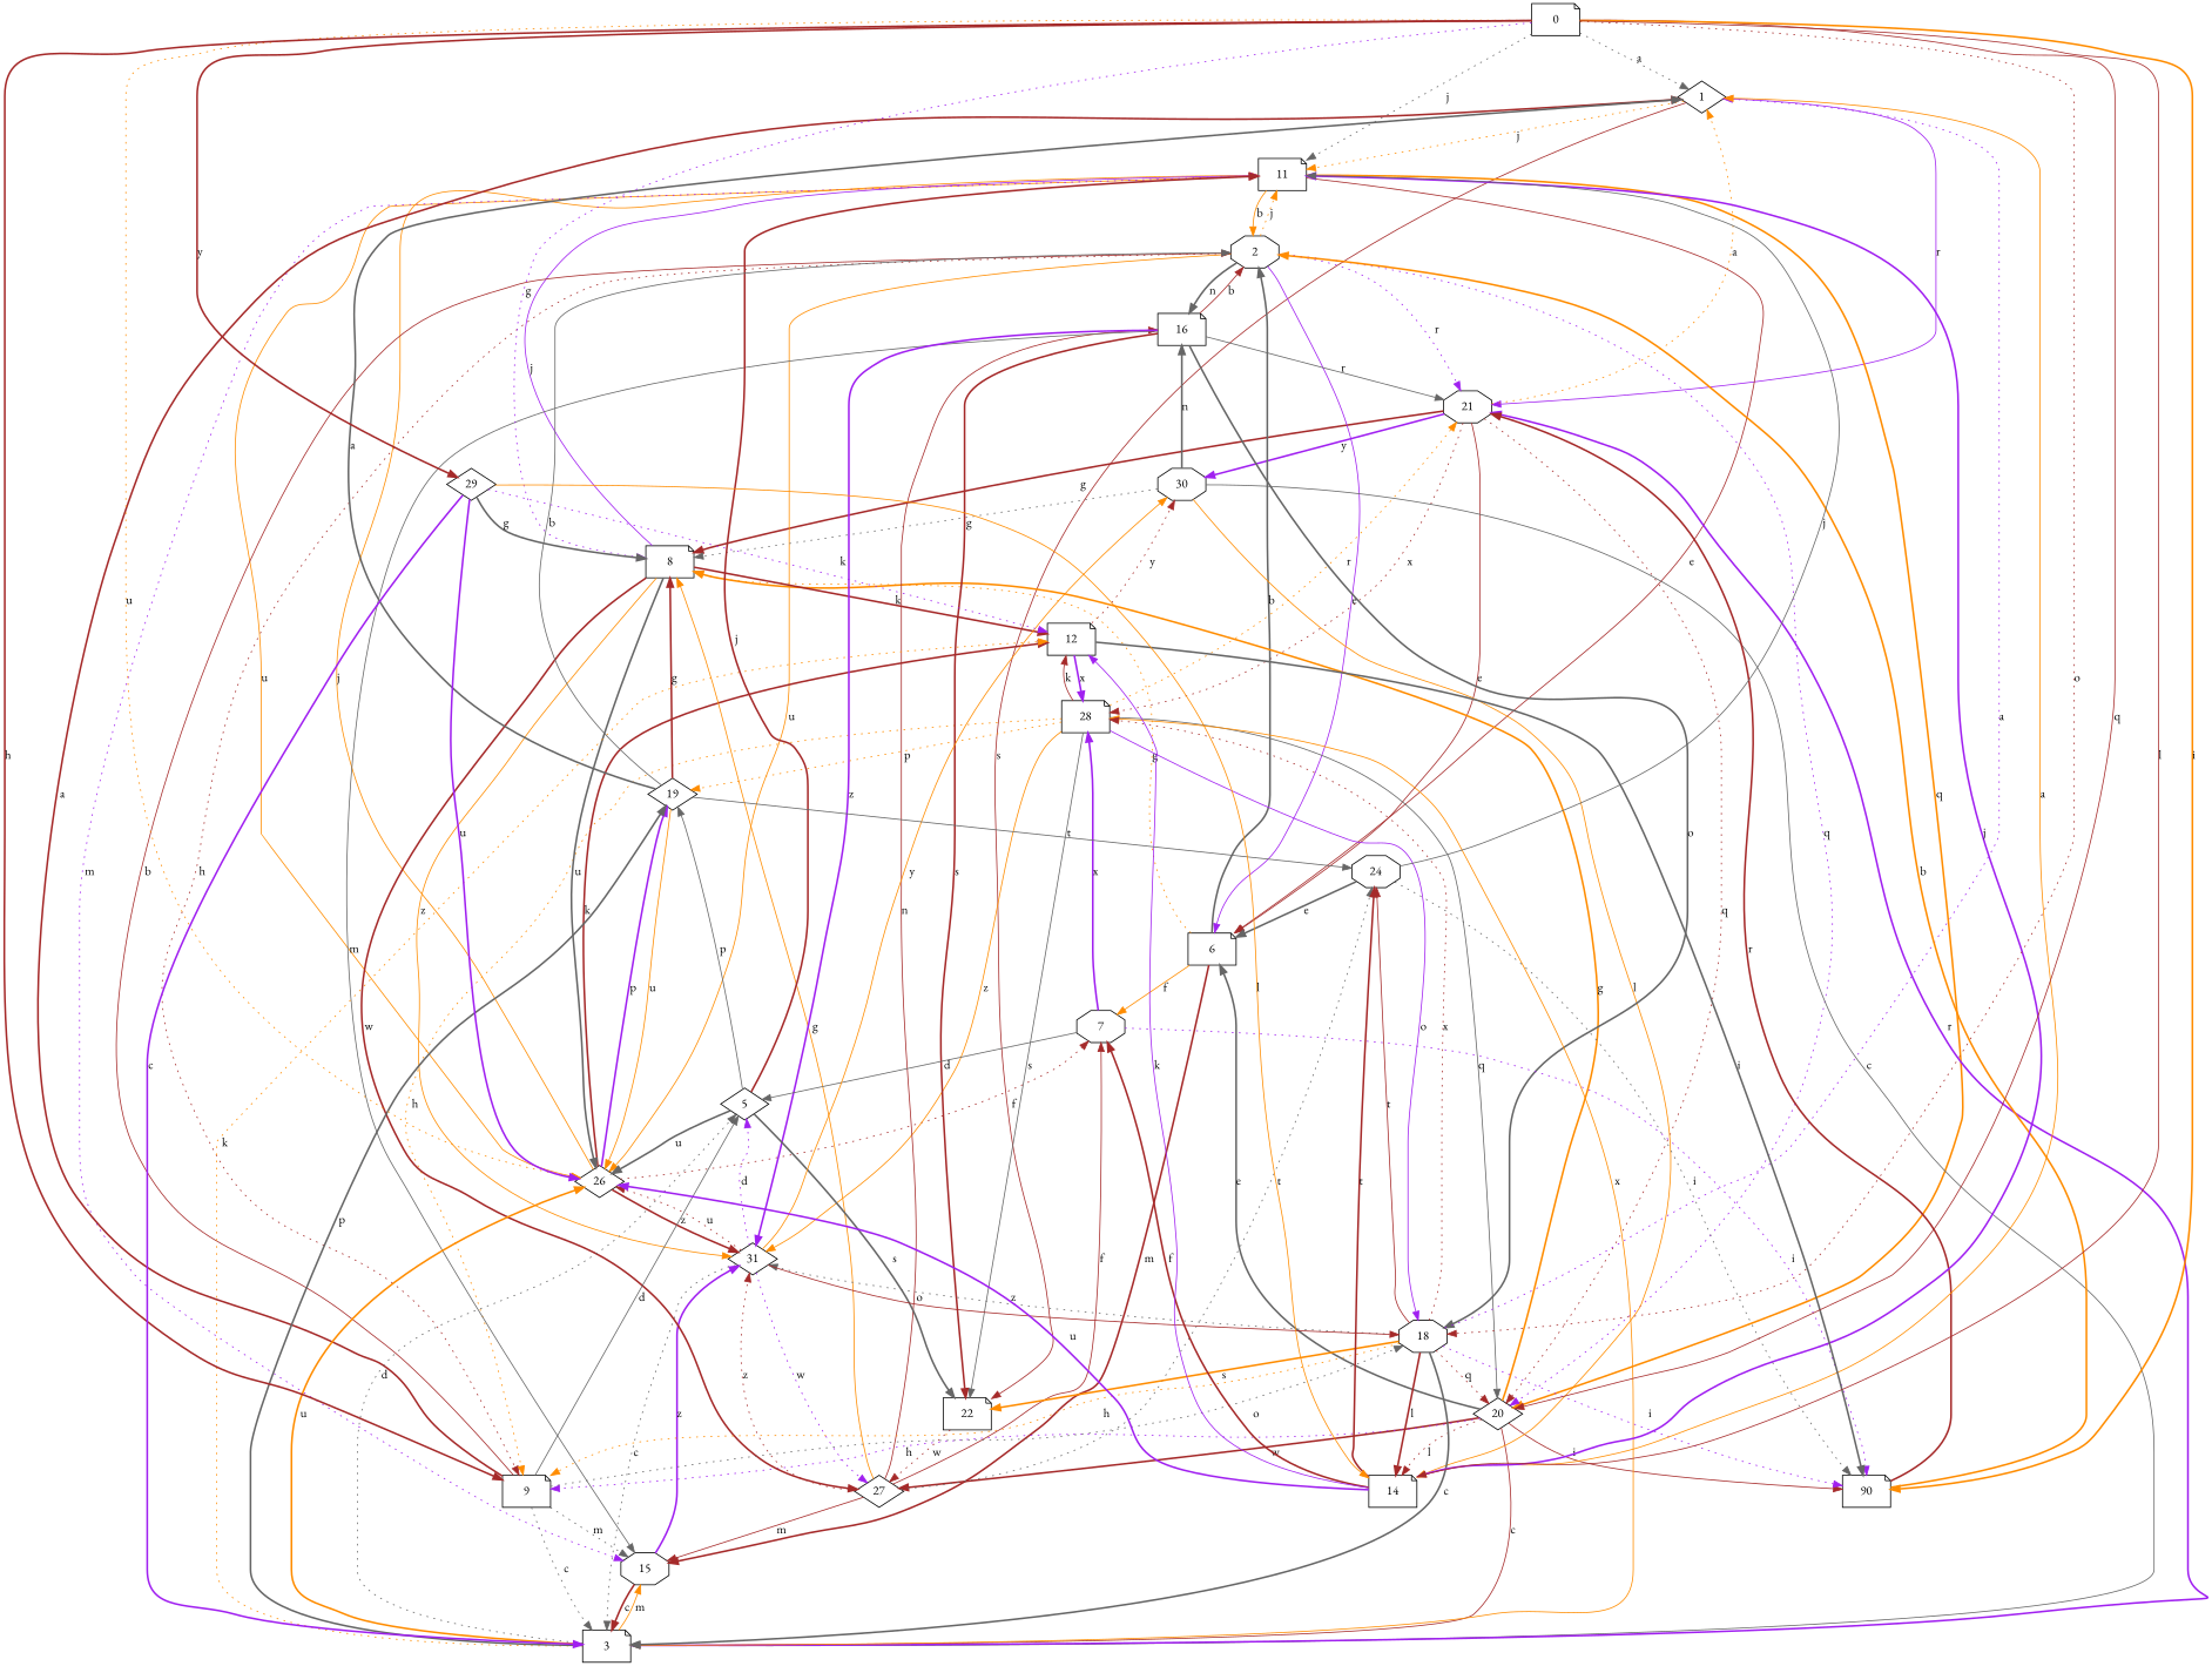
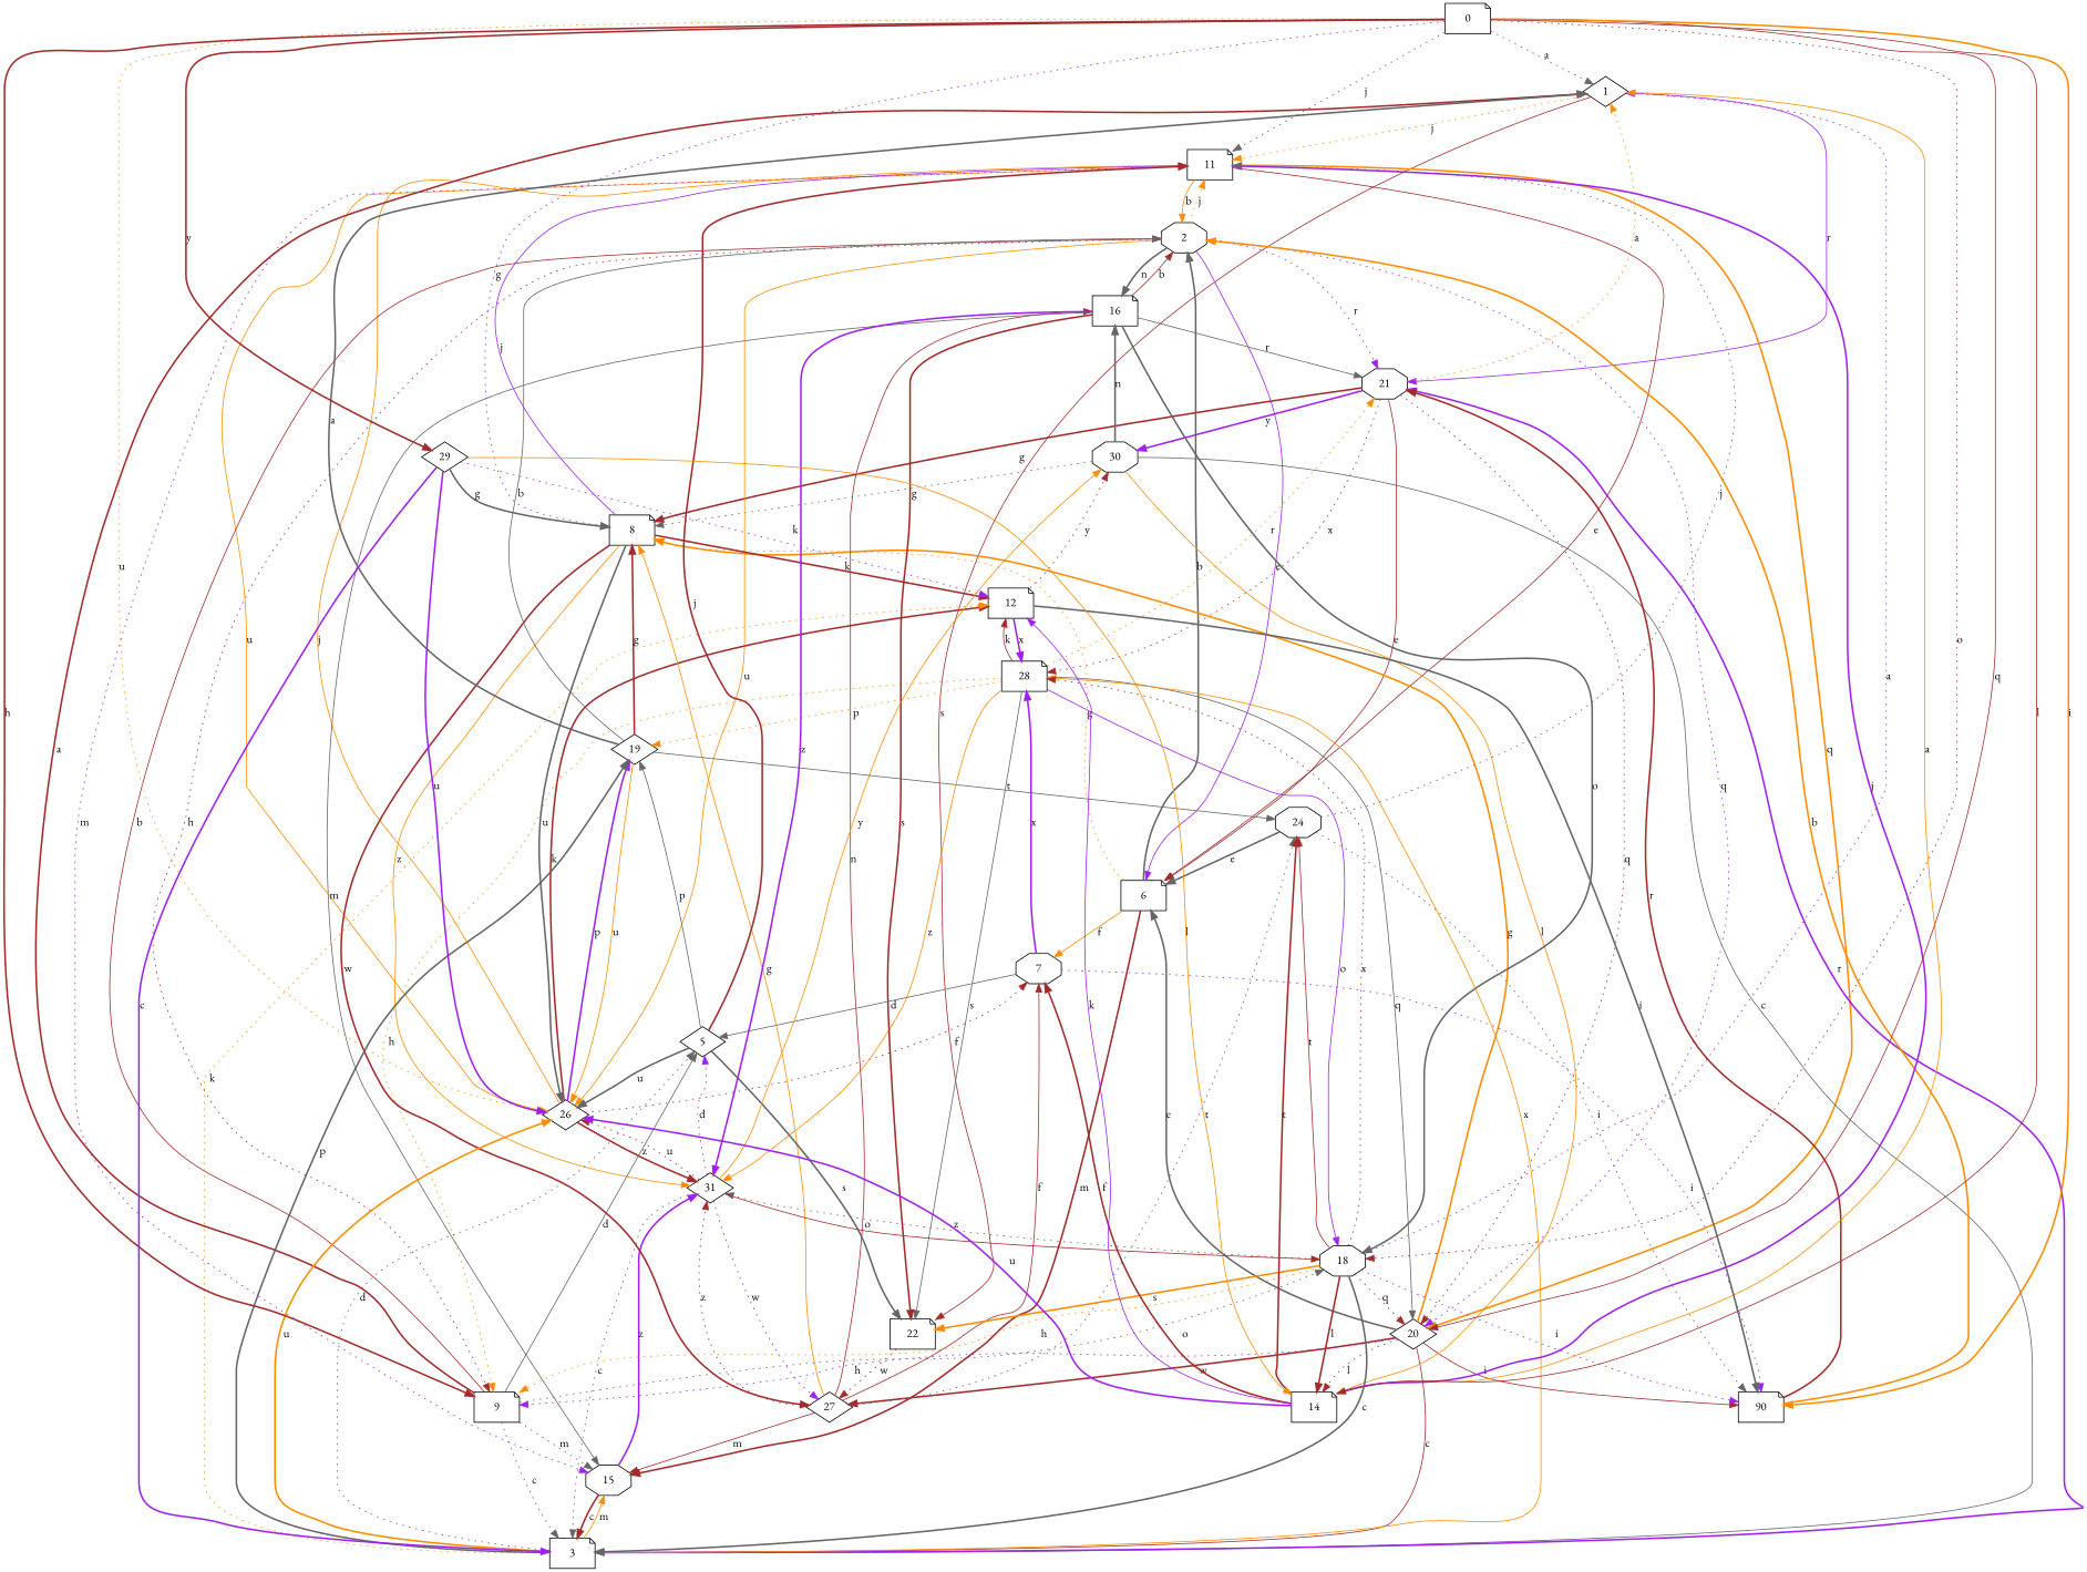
  strict digraph {
    fontname="EB Garamond"
    node [fontname="EB Garamond" shape=note]
    edge [color=brown fontname="EB Garamond" style=bold]
    1 [shape=diamond]
    11
    21 [shape=octagon]
    22
    2 [shape=octagon]
    6
    20 [shape=diamond]
    26 [shape=diamond]
    15 [shape=octagon]
    28
    8
    30 [shape=octagon]
    27 [shape=diamond]
    9
    16
    7 [shape=octagon]
    3
    5 [shape=diamond]
    18 [shape=octagon]
    31 [shape=diamond]
    n21 [label=90]
    14
    12
    19 [shape=diamond]
    24 [shape=octagon]
    0
    29 [shape=diamond]
    1 -> 11 [color=darkorange label=j style=dotted]
    1 -> 21 [color=purple label=r style=solid]
    1 -> 22 [label=s style=solid]
    11 -> 2 [color=darkorange label=b style=solid]
    11 -> 6 [label=e style=solid]
    11 -> 20 [color=darkorange label=q]
    11 -> 26 [color=darkorange label=u style=solid]
    11 -> 15 [color=purple label=m style=dotted]
    21 -> 1 [color=darkorange label=a style=dotted]
    21 -> 6 [label=e style=solid]
    21 -> 20 [label=q style=dotted]
    21 -> 28 [label=x style=dotted]
    21 -> 8 [label=g]
    21 -> 30 [color=purple label=y]
    22 -> 27 [label=w style=dotted]
    2 -> 11 [color=darkorange label=j style=dotted]
    2 -> 21 [color=purple label=r style=dotted]
    2 -> 6 [color=purple label=e style=solid]
    2 -> 20 [color=purple label=q style=dotted]
    2 -> 26 [color=darkorange label=u style=solid]
    2 -> 9 [label=h style=dotted]
    2 -> 16 [color=gray40 label=n]
    6 -> 2 [color=gray40 label=b]
    6 -> 15 [label=m]
    6 -> 8 [color=darkorange label=g style=dotted]
    6 -> 7 [color=darkorange label=f style=solid]
    20 -> 6 [color=gray40 label=e]
    20 -> 8 [color=darkorange label=g]
    20 -> 27 [label=w]
    20 -> 9 [color=purple label=h style=dotted]
    20 -> 3 [label=c style=solid]
    20 -> n21 [label=i style=solid]
    20 -> 14 [label=l style=dotted]
    26 -> 11 [color=darkorange label=j style=solid]
    26 -> 7 [label=f style=dotted]
    26 -> 31 [label=z]
    26 -> 12 [label=k]
    26 -> 19 [color=purple label=p]
    15 -> 3 [label=c]
    15 -> 31 [color=purple label=z]
    28 -> 21 [color=darkorange label=r style=dotted]
    28 -> 22 [color=gray40 label=s style=solid]
    28 -> 20 [color=gray40 label=q style=solid]
    28 -> 9 [color=darkorange label=h style=dotted]
    28 -> 18 [color=purple label=o style=solid]
    28 -> 31 [color=darkorange label=z style=solid]
    28 -> 12 [label=k style=solid]
    28 -> 19 [color=darkorange label=p style=dotted]
    8 -> 11 [color=purple label=j style=solid]
    8 -> 26 [color=gray40 label=u]
    8 -> 27 [label=w]
    8 -> 31 [color=darkorange label=z style=solid]
    8 -> 12 [label=k]
    30 -> 8 [color=gray40 label=g style=dotted]
    30 -> 16 [color=gray40 label=n]
    30 -> 3 [color=gray40 label=c style=solid]
    30 -> 14 [color=darkorange label=l style=solid]
    27 -> 15 [label=m style=solid]
    27 -> 8 [color=darkorange label=g style=solid]
    27 -> 16 [label=n style=solid]
    27 -> 7 [label=f style=solid]
    27 -> 31 [label=z style=dotted]
    27 -> 24 [color=gray40 label=t style=dotted]
    9 -> 1 [label=a]
    9 -> 2 [label=b style=solid]
    9 -> 15 [color=gray40 label=m style=dotted]
    9 -> 3 [color=gray40 label=c style=dotted]
    9 -> 5 [color=gray40 label=d style=solid]
    9 -> 18 [color=gray40 label=o style=dotted]
    16 -> 21 [color=gray40 label=r style=solid]
    16 -> 22 [label=s]
    16 -> 2 [label=b style=solid]
    16 -> 15 [color=gray40 label=m style=solid]
    16 -> 18 [color=gray40 label=o]
    16 -> 31 [color=purple label=z]
    7 -> 28 [color=purple label=x]
    7 -> 5 [color=gray40 label=d style=solid]
    7 -> n21 [color=purple label=i style=dotted]
    3 -> 21 [color=purple label=r]
    3 -> 26 [color=darkorange label=u]
    3 -> 15 [color=darkorange label=m style=solid]
    3 -> 28 [color=darkorange label=x style=solid]
    3 -> 5 [color=gray40 label=d style=dotted]
    3 -> 12 [color=darkorange label=k style=dotted]
    3 -> 19 [color=gray40 label=p]
    5 -> 11 [label=j]
    5 -> 22 [color=gray40 label=s]
    5 -> 26 [color=gray40 label=u]
    5 -> 19 [color=gray40 label=p style=solid]
    18 -> 1 [color=purple label=a style=dotted]
    18 -> 22 [color=darkorange label=s]
    18 -> 20 [label=q style=dotted]
    18 -> 28 [label=x style=dotted]
    18 -> 9 [color=darkorange label=h style=dotted]
    18 -> 3 [color=gray40 label=c]
    18 -> 31 [color=gray40 label=z style=dotted]
    18 -> n21 [color=purple label=i style=dotted]
    18 -> 14 [label=l]
    18 -> 24 [label=t style=solid]
    31 -> 26 [label=u style=dotted]
    31 -> 30 [color=darkorange label=y style=solid]
    31 -> 27 [color=purple label=w style=dotted]
    31 -> 3 [color=gray40 label=c style=dotted]
    31 -> 5 [color=purple label=d style=dotted]
    31 -> 18 [label=o style=solid]
    n21 -> 21 [label=r]
    n21 -> 2 [color=darkorange label=b]
    14 -> 1 [color=darkorange label=a style=solid]
    14 -> 11 [color=purple label=j]
    14 -> 26 [color=purple label=u]
    14 -> 7 [label=f]
    14 -> 12 [color=purple label=k style=solid]
    14 -> 24 [label=t]
    12 -> 28 [color=purple label=x]
    12 -> 30 [label=y style=dotted]
    12 -> n21 [color=gray40 label=i]
    19 -> 1 [color=gray40 label=a]
    19 -> 2 [color=gray40 label=b style=solid]
    19 -> 26 [color=darkorange label=u style=solid]
    19 -> 8 [label=g]
    19 -> 24 [color=gray40 label=t style=solid]
-   24 -> 11 [color=gray40 label=j style=solid]
+   24 -> 11 [color=gray40 label=j style=dotted]
    24 -> 6 [color=gray40 label=e]
    24 -> n21 [color=gray40 label=i style=dotted]
    0 -> 1 [color=gray40 label=a style=dotted]
    0 -> 11 [color=gray40 label=j style=dotted]
    0 -> 20 [label=q style=solid]
    0 -> 26 [color=darkorange label=u style=dotted]
    0 -> 8 [color=purple label=g style=dotted]
    0 -> 9 [label=h]
    0 -> 18 [label=o style=dotted]
    0 -> n21 [color=darkorange label=i]
    0 -> 14 [label=l style=solid]
    0 -> 29 [label=y]
    29 -> 26 [color=purple label=u]
    29 -> 8 [color=gray40 label=g]
    29 -> 3 [color=purple label=c]
    29 -> 14 [color=darkorange label=l style=solid]
    29 -> 12 [color=purple label=k style=dotted]
  }
